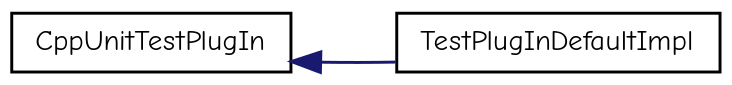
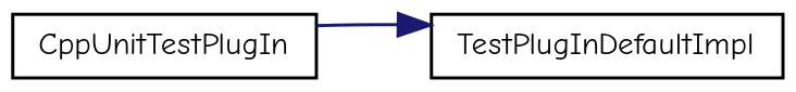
  digraph {
    rankdir=LR
    fontname="Comic Neue"
    node [color=black fillcolor=white fontname="Comic Neue" fontsize=10 shape=record style=filled]
    n1 [height=0.2 label=CppUnitTestPlugIn width=0.4]
    n2 [height=0.2 label=TestPlugInDefaultImpl width=0.4]
-   n1 -> n2 [color=midnightblue dir=back fontname="Comic Neue" fontsize=10 labelfontname=Helvetica labelfontsize=10 style=solid]
+   n2 -> n1 [color=midnightblue dir=back fontname="Comic Neue" fontsize=10 labelfontname=Helvetica labelfontsize=10 style=solid]
  }
